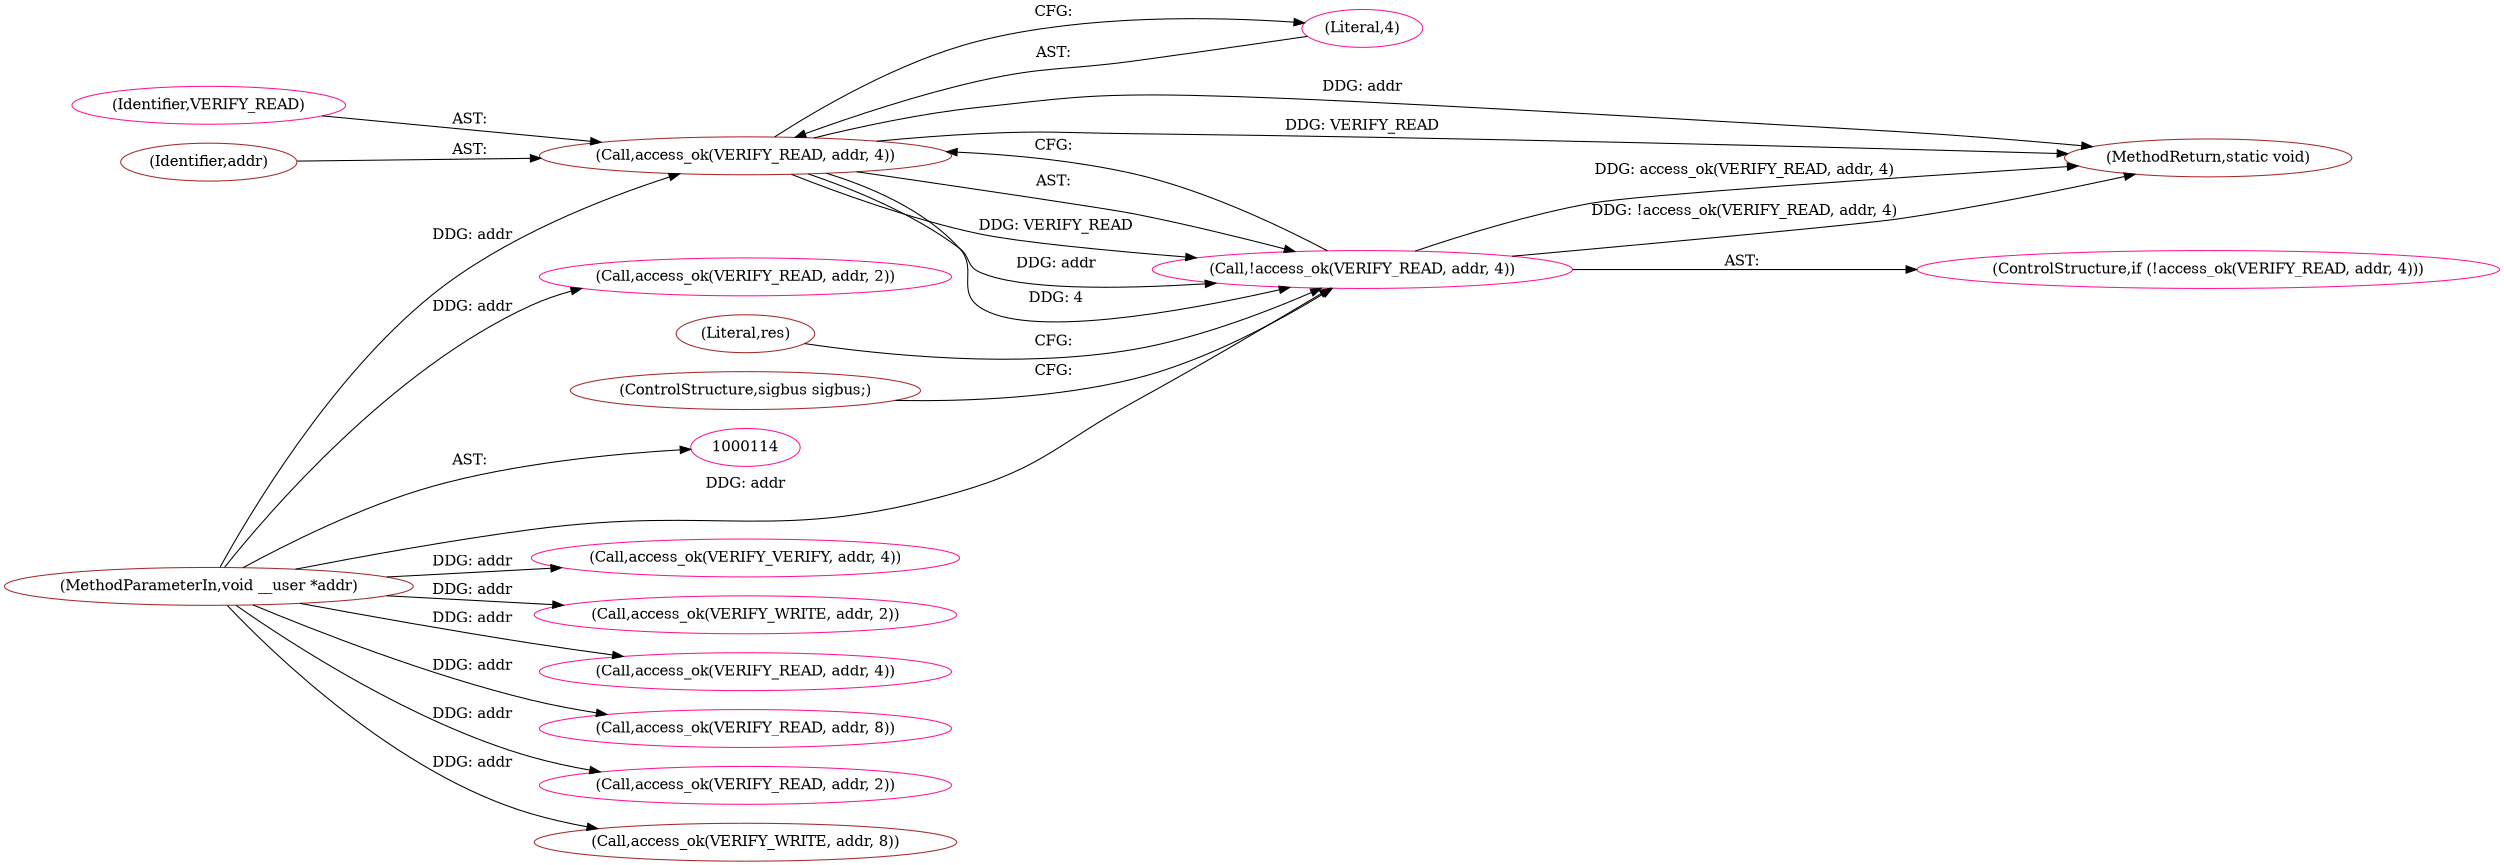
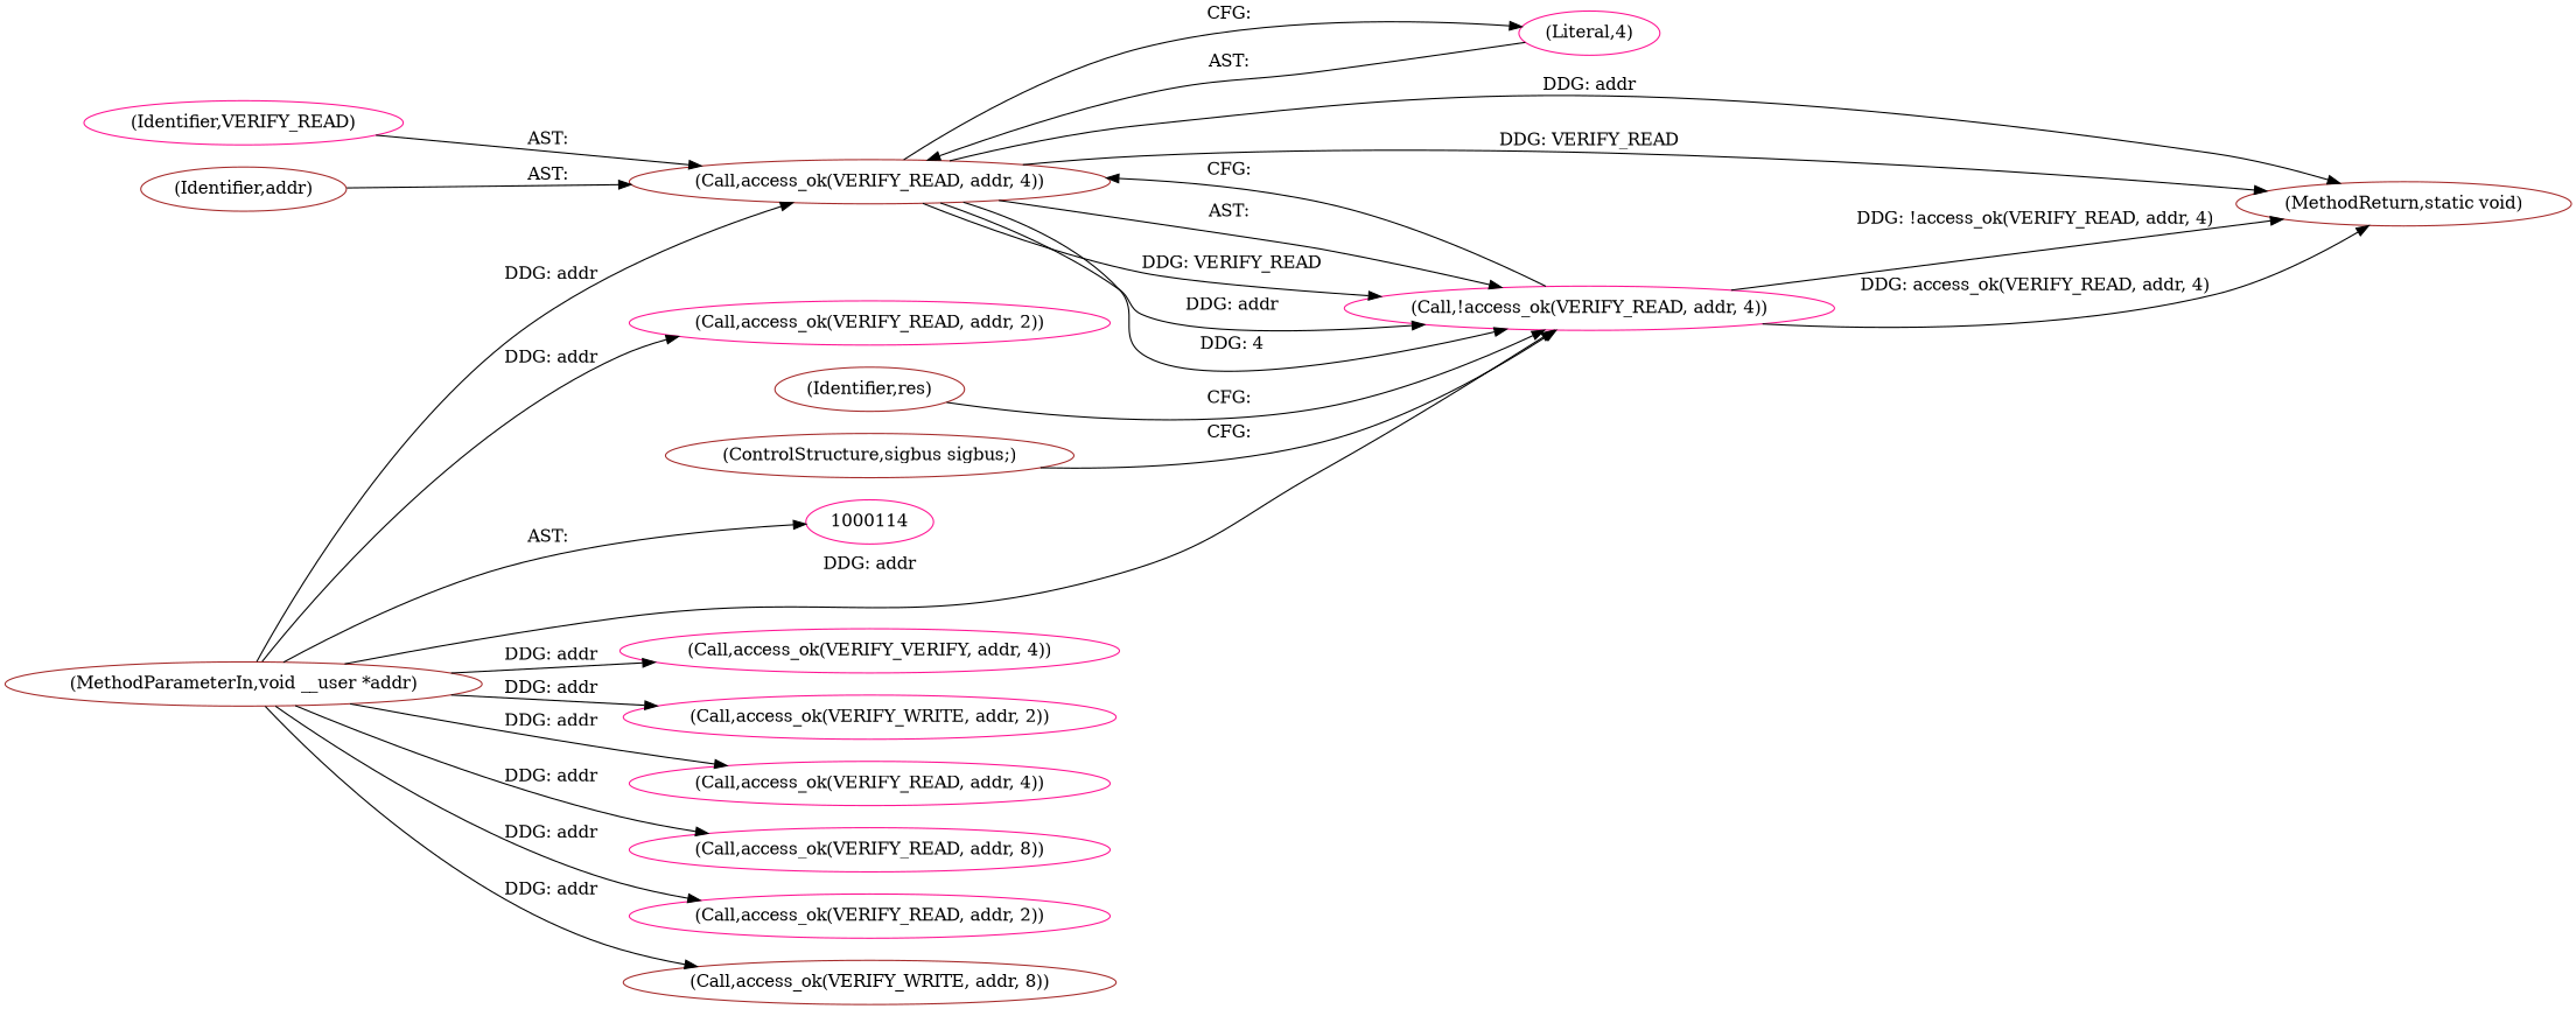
  digraph {
    rankdir=LR
    node [color=deeppink]
    n1 [color=brown label="(Call,access_ok(VERIFY_READ, addr, 4))"]
    n2 [label="(Call,!access_ok(VERIFY_READ, addr, 4))"]
    n3 [label="(Literal,4)"]
    n4 [color=brown label="(MethodReturn,static void)"]
-   n5 [label="(ControlStructure,if (!access_ok(VERIFY_READ, addr, 4)))"]
    n6 [color=brown label="(MethodParameterIn,void __user *addr)"]
    n7 [label="(Call,access_ok(VERIFY_VERIFY, addr, 4))"]
    n8 [label="(Call,access_ok(VERIFY_WRITE, addr, 2))"]
    n9 [label="(Call,access_ok(VERIFY_READ, addr, 4))"]
    n10 [label="(Call,access_ok(VERIFY_READ, addr, 8))"]
    n11 [label="(Call,access_ok(VERIFY_READ, addr, 2))"]
    n12 [color=brown label="(Call,access_ok(VERIFY_WRITE, addr, 8))"]
    n13 [label="(Call,access_ok(VERIFY_READ, addr, 2))"]
    1000114
    n15 [label="(Identifier,VERIFY_READ)"]
    n16 [color=brown label="(Identifier,addr)"]
-   n17 [color=brown label="(Literal,res)"]
+   n17 [color=brown label="(Identifier,res)"]
    n18 [color=brown label="(ControlStructure,sigbus sigbus;)"]
    n1 -> n2 [label="AST: "]
    n1 -> n2 [label="DDG: VERIFY_READ"]
    n1 -> n2 [label="DDG: addr"]
    n1 -> n2 [label="DDG: 4"]
    n1 -> n3 [label="CFG: "]
    n1 -> n4 [label="DDG: addr"]
    n1 -> n4 [label="DDG: VERIFY_READ"]
    n2 -> n1 [label="CFG: "]
    n2 -> n4 [label="DDG: !access_ok(VERIFY_READ, addr, 4)"]
    n2 -> n4 [label="DDG: access_ok(VERIFY_READ, addr, 4)"]
-   n2 -> n5 [label="AST: "]
    n3 -> n1 [label="AST: "]
    n6 -> n1 [label="DDG: addr"]
    n6 -> n2 [label="DDG: addr"]
    n6 -> n7 [label="DDG: addr"]
    n6 -> n8 [label="DDG: addr"]
    n6 -> n9 [label="DDG: addr"]
    n6 -> n10 [label="DDG: addr"]
    n6 -> n11 [label="DDG: addr"]
    n6 -> n12 [label="DDG: addr"]
    n6 -> n13 [label="DDG: addr"]
    n6 -> 1000114 [label="AST: "]
    n15 -> n1 [label="AST: "]
    n16 -> n1 [label="AST: "]
    n17 -> n2 [label="CFG: "]
    n18 -> n2 [label="CFG: "]
  }
